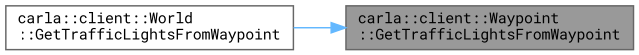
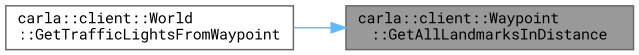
  digraph {
    rankdir=RL
    fontname="Roboto Mono"
    node [fontname="Roboto Mono" fontsize=10 shape=box style=filled]
-   n1 [color=gray40 fillcolor=grey60 fontcolor=black height=0.2 label="carla::client::Waypoint\l::GetTrafficLightsFromWaypoint" width=0.4]
+   n1 [color=gray40 fillcolor=grey60 fontcolor=black height=0.2 label="carla::client::Waypoint\l::GetAllLandmarksInDistance" width=0.4]
    n2 [color=grey40 fillcolor=white height=0.2 label="carla::client::World\l::GetTrafficLightsFromWaypoint" width=0.4]
    n1 -> n2 [color=steelblue1 dir=back fontname="Roboto Mono" fontsize=10 labelfontname=Helvetica labelfontsize=10 style=solid]
  }
